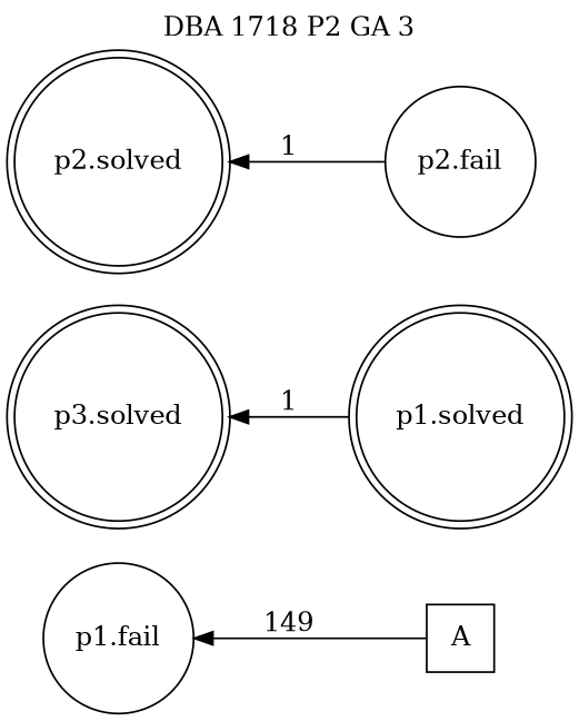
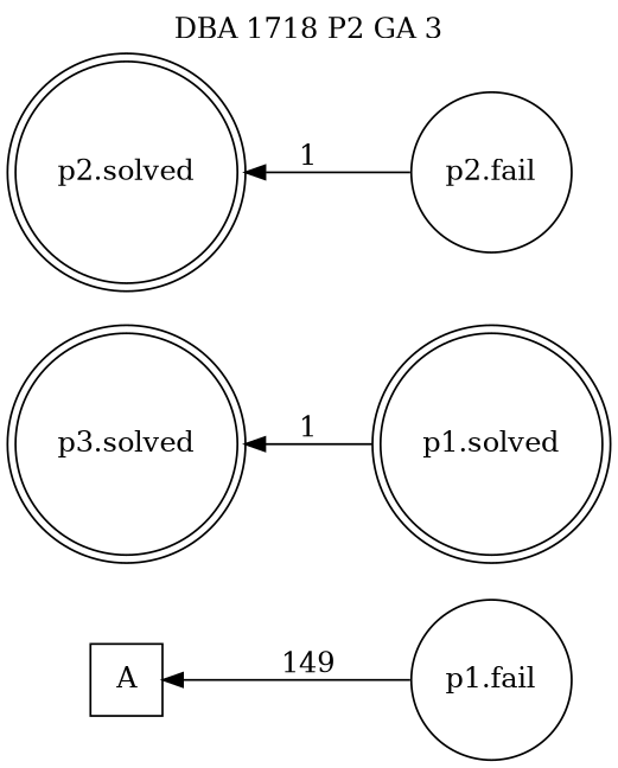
  digraph {
    label=" DBA 1718 P2 GA 3 "
    labelloc=tl
    rankdir=RL
    node [shape=doublecircle]
    n1 [label=A shape=square]
    n2 [label="p1.fail" shape=circle]
    n3 [label="p1.solved"]
    n4 [label="p3.solved"]
    n5 [label="p2.fail" shape=circle]
    n6 [label="p2.solved"]
-   n1 -> n2 [label=149]
+   n2 -> n1 [label=149]
    n3 -> n4 [label=1]
    n5 -> n6 [label=1]
  }
